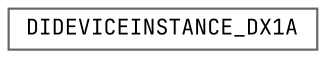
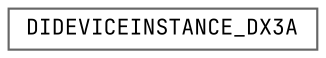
  digraph {
    rankdir=LR
    fontname="JetBrains Mono"
-   n1 [color=grey40 fillcolor=white fontname="JetBrains Mono" fontsize=10 height=0.2 label=DIDEVICEINSTANCE_DX1A shape=box style=filled width=0.4]
+   n1 [color=grey40 fillcolor=white fontname="JetBrains Mono" fontsize=10 height=0.2 label=DIDEVICEINSTANCE_DX3A shape=box style=filled width=0.4]
  }
